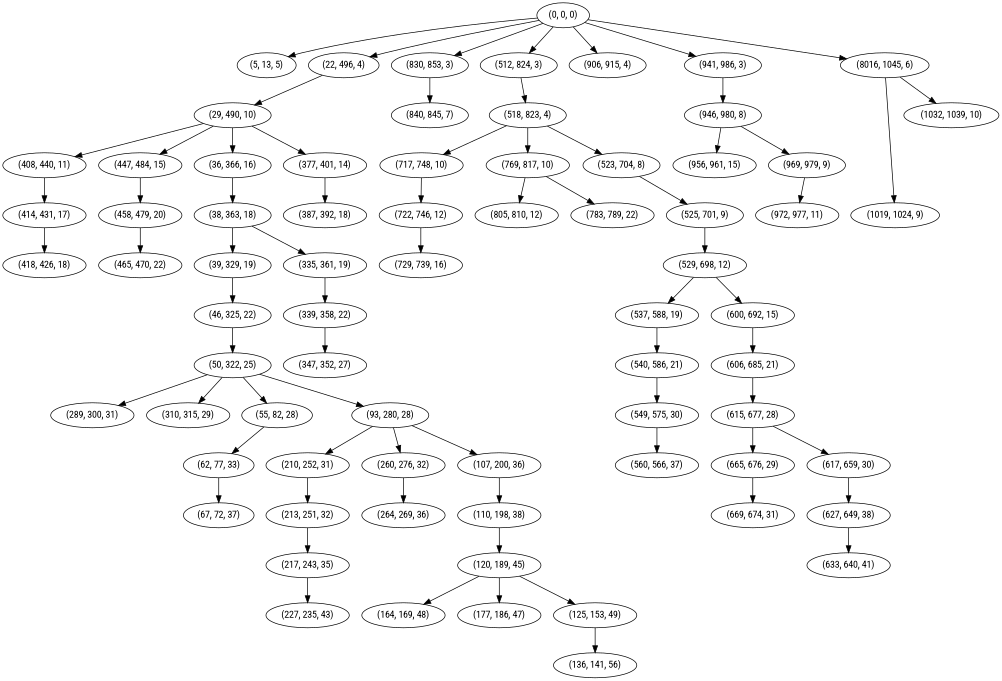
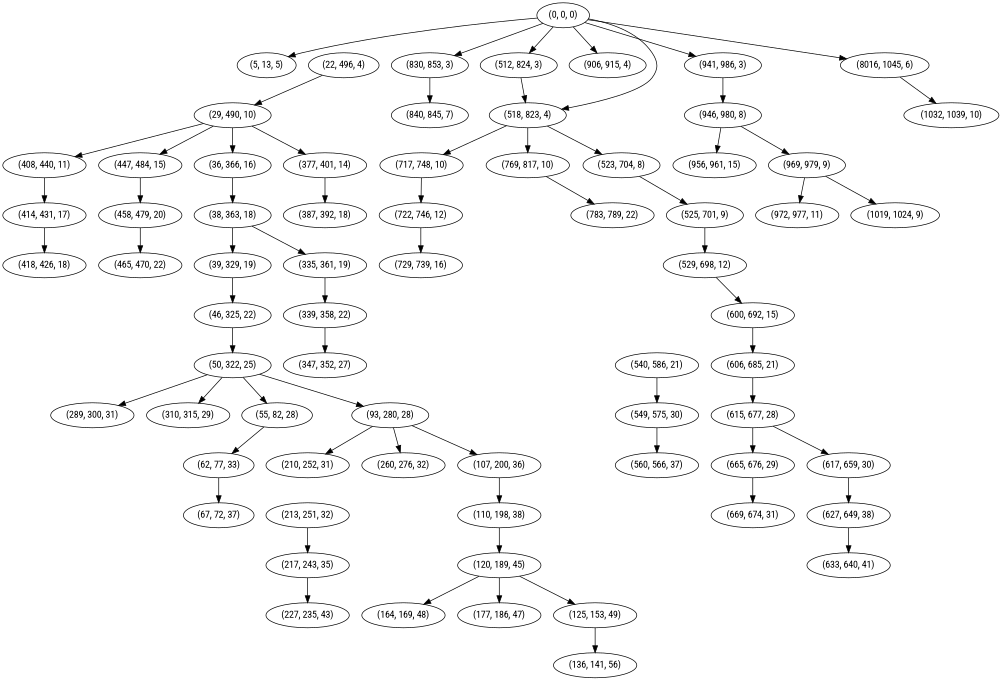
  digraph {
    fontname="Roboto Condensed"
    node [fontname="Roboto Condensed"]
    edge [fontname="Roboto Condensed"]
    "(0, 0, 0)"
    "(5, 13, 5)"
    "(22, 496, 4)"
    "(512, 824, 3)"
    "(830, 853, 3)"
    "(906, 915, 4)"
    "(941, 986, 3)"
    n8 [label="(8016, 1045, 6)"]
    "(29, 490, 10)"
    "(518, 823, 4)"
    "(840, 845, 7)"
    "(946, 980, 8)"
    "(1019, 1024, 9)"
    "(1032, 1039, 10)"
    "(36, 366, 16)"
    "(377, 401, 14)"
    "(408, 440, 11)"
    "(447, 484, 15)"
    "(38, 363, 18)"
    "(387, 392, 18)"
    "(414, 431, 17)"
    "(458, 479, 20)"
    "(39, 329, 19)"
    "(335, 361, 19)"
    "(46, 325, 22)"
    "(339, 358, 22)"
    "(50, 322, 25)"
    "(55, 82, 28)"
    "(93, 280, 28)"
    "(289, 300, 31)"
    "(310, 315, 29)"
    "(62, 77, 33)"
    "(107, 200, 36)"
    "(210, 252, 31)"
    "(260, 276, 32)"
    "(67, 72, 37)"
    "(110, 198, 38)"
    "(213, 251, 32)"
-   "(264, 269, 36)"
    "(120, 189, 45)"
    "(125, 153, 49)"
    "(164, 169, 48)"
    "(177, 186, 47)"
    "(136, 141, 56)"
    "(217, 243, 35)"
    "(227, 235, 43)"
    "(347, 352, 27)"
    "(418, 426, 18)"
    "(465, 470, 22)"
    "(523, 704, 8)"
    "(717, 748, 10)"
    "(769, 817, 10)"
    "(525, 701, 9)"
    "(722, 746, 12)"
    "(783, 789, 22)"
-   "(805, 810, 12)"
    "(529, 698, 12)"
-   "(537, 588, 19)"
    "(600, 692, 15)"
    "(540, 586, 21)"
    "(606, 685, 21)"
    "(549, 575, 30)"
    "(560, 566, 37)"
    "(615, 677, 28)"
    "(617, 659, 30)"
    "(665, 676, 29)"
    "(627, 649, 38)"
    "(669, 674, 31)"
    "(633, 640, 41)"
    "(729, 739, 16)"
    "(956, 961, 15)"
    "(969, 979, 9)"
    "(972, 977, 11)"
    "(0, 0, 0)" -> "(5, 13, 5)"
-   "(0, 0, 0)" -> "(22, 496, 4)"
+   "(0, 0, 0)" -> "(518, 823, 4)"
    "(0, 0, 0)" -> "(512, 824, 3)"
    "(0, 0, 0)" -> "(830, 853, 3)"
    "(0, 0, 0)" -> "(906, 915, 4)"
    "(0, 0, 0)" -> "(941, 986, 3)"
    "(0, 0, 0)" -> n8
    "(22, 496, 4)" -> "(29, 490, 10)"
    "(512, 824, 3)" -> "(518, 823, 4)"
    "(830, 853, 3)" -> "(840, 845, 7)"
    "(941, 986, 3)" -> "(946, 980, 8)"
-   n8 -> "(1019, 1024, 9)"
+   "(969, 979, 9)" -> "(1019, 1024, 9)"
    n8 -> "(1032, 1039, 10)"
    "(29, 490, 10)" -> "(36, 366, 16)"
    "(29, 490, 10)" -> "(377, 401, 14)"
    "(29, 490, 10)" -> "(408, 440, 11)"
    "(29, 490, 10)" -> "(447, 484, 15)"
    "(518, 823, 4)" -> "(523, 704, 8)"
    "(518, 823, 4)" -> "(717, 748, 10)"
    "(518, 823, 4)" -> "(769, 817, 10)"
    "(946, 980, 8)" -> "(956, 961, 15)"
    "(946, 980, 8)" -> "(969, 979, 9)"
    "(36, 366, 16)" -> "(38, 363, 18)"
    "(377, 401, 14)" -> "(387, 392, 18)"
    "(408, 440, 11)" -> "(414, 431, 17)"
    "(447, 484, 15)" -> "(458, 479, 20)"
    "(38, 363, 18)" -> "(39, 329, 19)"
    "(38, 363, 18)" -> "(335, 361, 19)"
    "(414, 431, 17)" -> "(418, 426, 18)"
    "(458, 479, 20)" -> "(465, 470, 22)"
    "(39, 329, 19)" -> "(46, 325, 22)"
    "(335, 361, 19)" -> "(339, 358, 22)"
    "(46, 325, 22)" -> "(50, 322, 25)"
    "(339, 358, 22)" -> "(347, 352, 27)"
    "(50, 322, 25)" -> "(55, 82, 28)"
    "(50, 322, 25)" -> "(93, 280, 28)"
    "(50, 322, 25)" -> "(289, 300, 31)"
    "(50, 322, 25)" -> "(310, 315, 29)"
    "(55, 82, 28)" -> "(62, 77, 33)"
    "(93, 280, 28)" -> "(107, 200, 36)"
    "(93, 280, 28)" -> "(210, 252, 31)"
    "(93, 280, 28)" -> "(260, 276, 32)"
    "(62, 77, 33)" -> "(67, 72, 37)"
    "(107, 200, 36)" -> "(110, 198, 38)"
-   "(210, 252, 31)" -> "(213, 251, 32)"
-   "(260, 276, 32)" -> "(264, 269, 36)"
    "(110, 198, 38)" -> "(120, 189, 45)"
    "(213, 251, 32)" -> "(217, 243, 35)"
    "(120, 189, 45)" -> "(125, 153, 49)"
    "(120, 189, 45)" -> "(164, 169, 48)"
    "(120, 189, 45)" -> "(177, 186, 47)"
    "(125, 153, 49)" -> "(136, 141, 56)"
    "(217, 243, 35)" -> "(227, 235, 43)"
    "(523, 704, 8)" -> "(525, 701, 9)"
    "(717, 748, 10)" -> "(722, 746, 12)"
    "(769, 817, 10)" -> "(783, 789, 22)"
-   "(769, 817, 10)" -> "(805, 810, 12)"
    "(525, 701, 9)" -> "(529, 698, 12)"
    "(722, 746, 12)" -> "(729, 739, 16)"
-   "(529, 698, 12)" -> "(537, 588, 19)"
    "(529, 698, 12)" -> "(600, 692, 15)"
-   "(537, 588, 19)" -> "(540, 586, 21)"
    "(600, 692, 15)" -> "(606, 685, 21)"
    "(540, 586, 21)" -> "(549, 575, 30)"
    "(606, 685, 21)" -> "(615, 677, 28)"
    "(549, 575, 30)" -> "(560, 566, 37)"
    "(615, 677, 28)" -> "(617, 659, 30)"
    "(615, 677, 28)" -> "(665, 676, 29)"
    "(617, 659, 30)" -> "(627, 649, 38)"
    "(665, 676, 29)" -> "(669, 674, 31)"
    "(627, 649, 38)" -> "(633, 640, 41)"
    "(969, 979, 9)" -> "(972, 977, 11)"
  }
